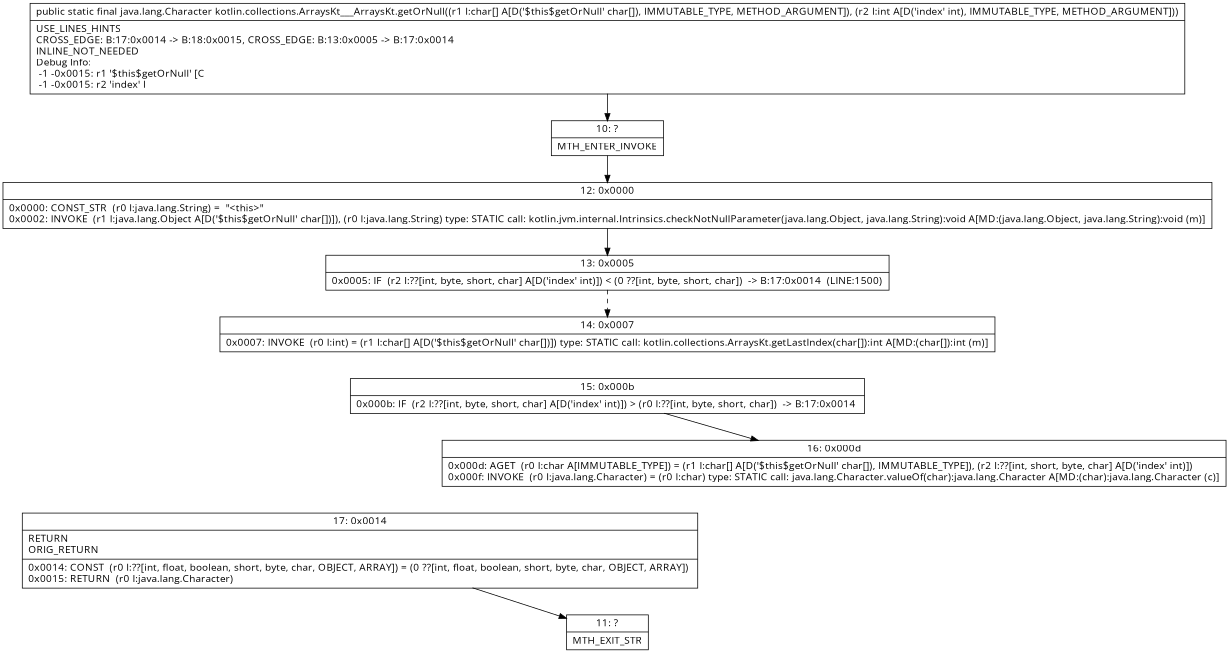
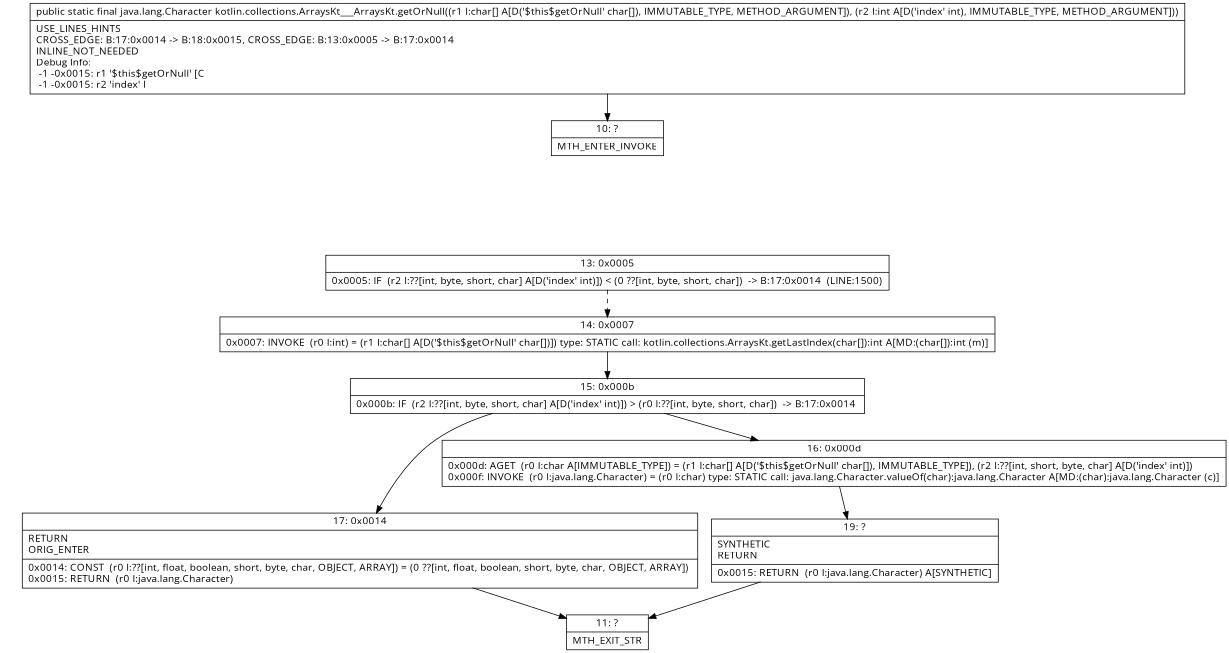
  digraph {
    fontname="Open Sans"
    node [fontname="Open Sans" shape=record]
    edge [fontname="Open Sans"]
    n1 [label="{10\:\ ?|MTH_ENTER_INVOKE\l}"]
-   n2 [label="{12\:\ 0x0000|0x0000: CONST_STR  (r0 I:java.lang.String) =  \"\<this\>\" \l0x0002: INVOKE  (r1 I:java.lang.Object A[D('$this$getOrNull' char[])]), (r0 I:java.lang.String) type: STATIC call: kotlin.jvm.internal.Intrinsics.checkNotNullParameter(java.lang.Object, java.lang.String):void A[MD:(java.lang.Object, java.lang.String):void (m)]\l}"]
    n3 [label="{13\:\ 0x0005|0x0005: IF  (r2 I:??[int, byte, short, char] A[D('index' int)]) \< (0 ??[int, byte, short, char])  \-\> B:17:0x0014  (LINE:1500)\l}"]
    n4 [label="{14\:\ 0x0007|0x0007: INVOKE  (r0 I:int) = (r1 I:char[] A[D('$this$getOrNull' char[])]) type: STATIC call: kotlin.collections.ArraysKt.getLastIndex(char[]):int A[MD:(char[]):int (m)]\l}"]
    n5 [label="{15\:\ 0x000b|0x000b: IF  (r2 I:??[int, byte, short, char] A[D('index' int)]) \> (r0 I:??[int, byte, short, char])  \-\> B:17:0x0014 \l}"]
-   n6 [label="{17\:\ 0x0014|RETURN\lORIG_RETURN\l|0x0014: CONST  (r0 I:??[int, float, boolean, short, byte, char, OBJECT, ARRAY]) = (0 ??[int, float, boolean, short, byte, char, OBJECT, ARRAY]) \l0x0015: RETURN  (r0 I:java.lang.Character) \l}"]
+   n6 [label="{17\:\ 0x0014|RETURN\lORIG_ENTER\l|0x0014: CONST  (r0 I:??[int, float, boolean, short, byte, char, OBJECT, ARRAY]) = (0 ??[int, float, boolean, short, byte, char, OBJECT, ARRAY]) \l0x0015: RETURN  (r0 I:java.lang.Character) \l}"]
    n7 [label="{11\:\ ?|MTH_EXIT_STR\l}"]
    n8 [label="{16\:\ 0x000d|0x000d: AGET  (r0 I:char A[IMMUTABLE_TYPE]) = (r1 I:char[] A[D('$this$getOrNull' char[]), IMMUTABLE_TYPE]), (r2 I:??[int, short, byte, char] A[D('index' int)]) \l0x000f: INVOKE  (r0 I:java.lang.Character) = (r0 I:char) type: STATIC call: java.lang.Character.valueOf(char):java.lang.Character A[MD:(char):java.lang.Character (c)]\l}"]
+   n9 [label="{19\:\ ?|SYNTHETIC\lRETURN\l|0x0015: RETURN  (r0 I:java.lang.Character) A[SYNTHETIC]\l}"]
    n10 [label="{public static final java.lang.Character kotlin.collections.ArraysKt___ArraysKt.getOrNull((r1 I:char[] A[D('$this$getOrNull' char[]), IMMUTABLE_TYPE, METHOD_ARGUMENT]), (r2 I:int A[D('index' int), IMMUTABLE_TYPE, METHOD_ARGUMENT]))  | USE_LINES_HINTS\lCROSS_EDGE: B:17:0x0014 \-\> B:18:0x0015, CROSS_EDGE: B:13:0x0005 \-\> B:17:0x0014\lINLINE_NOT_NEEDED\lDebug Info:\l  \-1 \-0x0015: r1 '$this$getOrNull' [C\l  \-1 \-0x0015: r2 'index' I\l}"]
-   n1 -> n2
-   n2 -> n3
    n3 -> n4 [style=dashed]
+   n4 -> n5
+   n5 -> n6
    n5 -> n8 [style=solid]
    n6 -> n7
+   n8 -> n9
+   n9 -> n7
    n10 -> n1
  }
